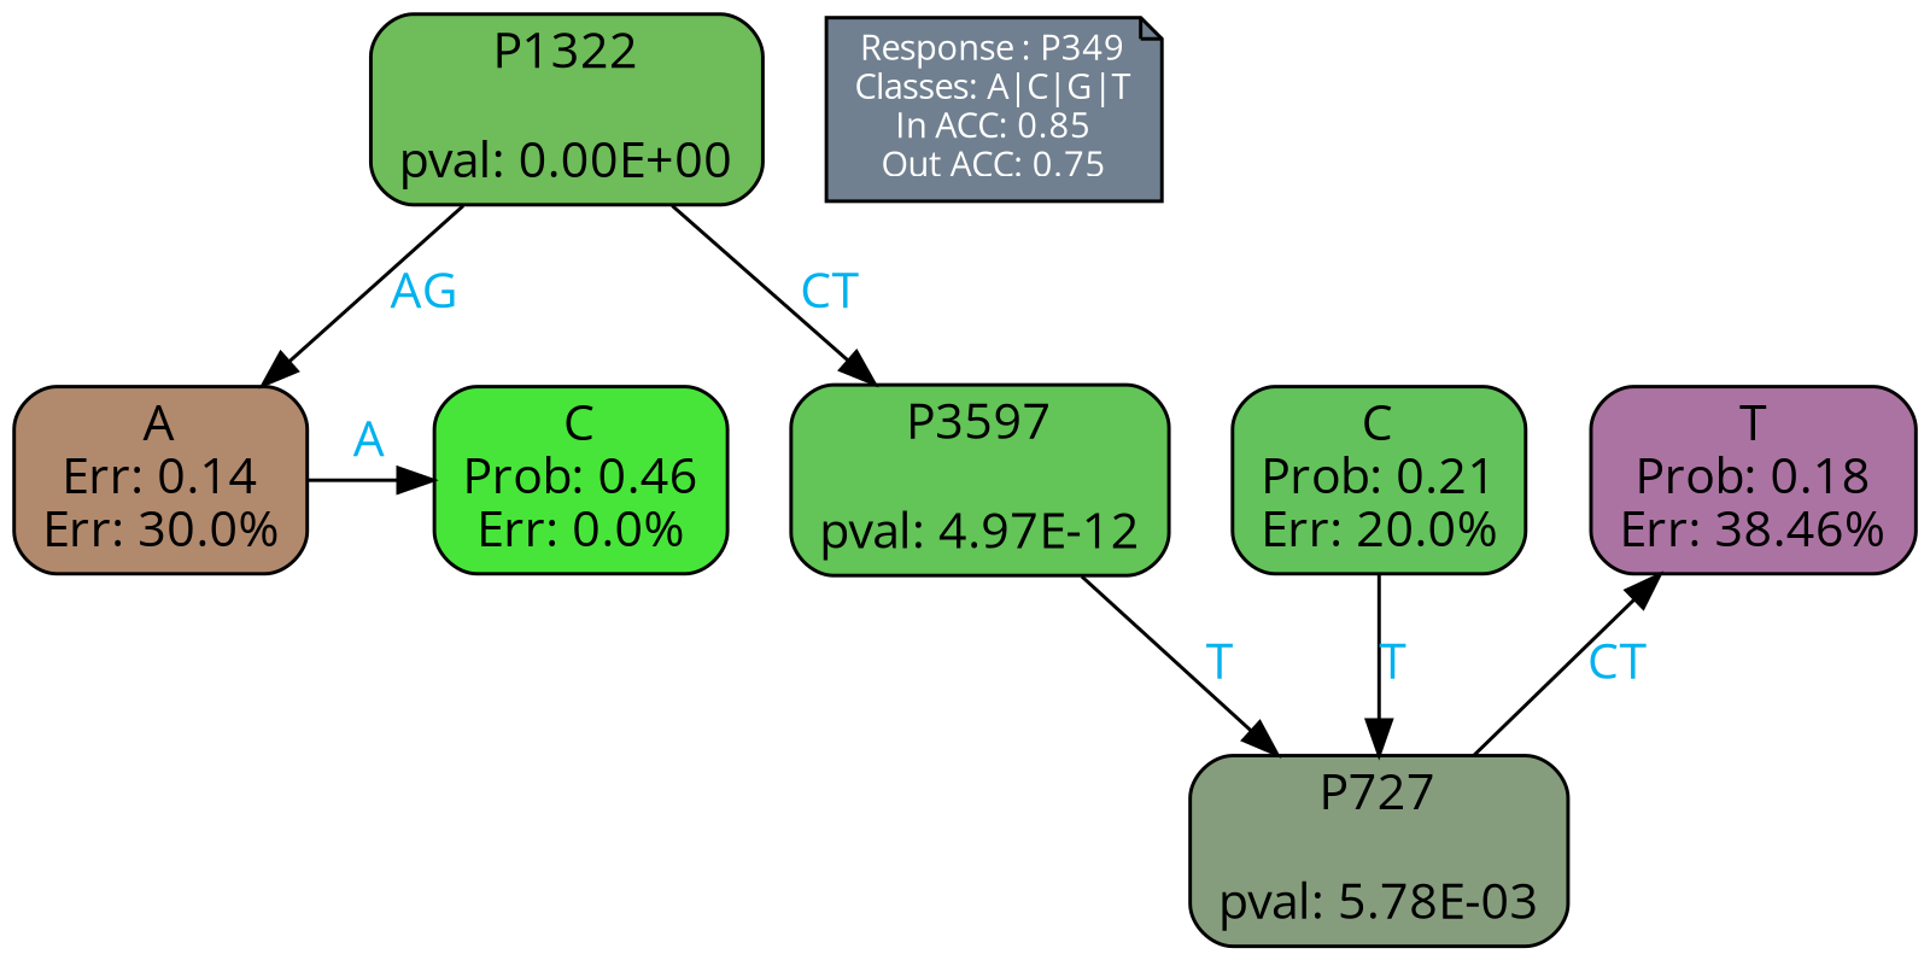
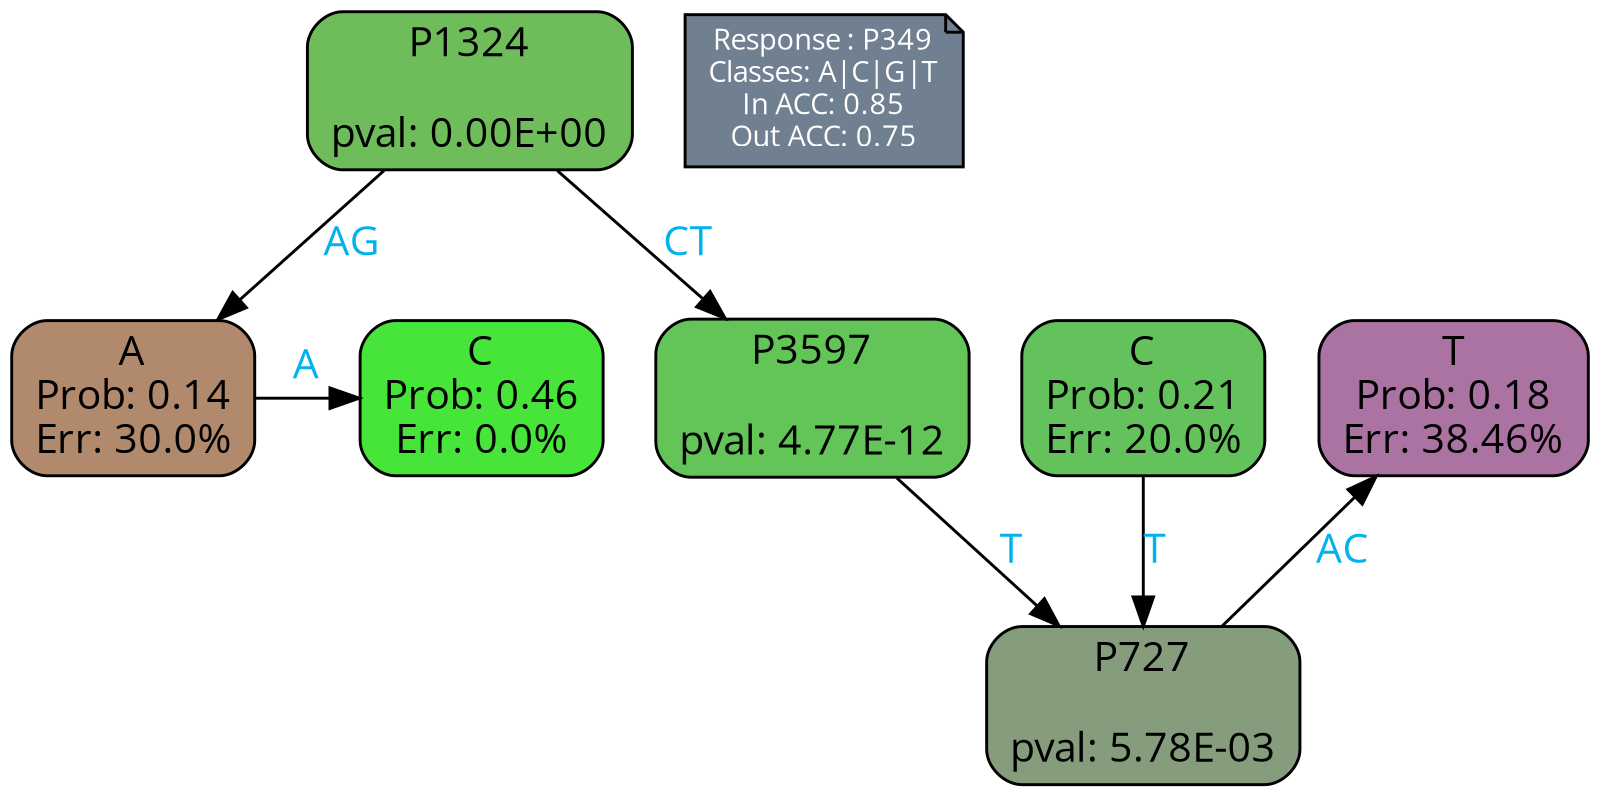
  digraph {
    fontname="Open Sans"
    ranksep=equally
    splines=polylines
    node [color=black fontname="Open Sans" shape=box style="filled, rounded"]
    edge [fontcolor=deepskyblue2 fontname="Open Sans"]
-   n1 [fillcolor="#b1896c" label="A\nErr: 0.14\nErr: 30.0%"]
+   n1 [fillcolor="#b1896c" label="A\nProb: 0.14\nErr: 30.0%"]
    n2 [fillcolor="#47e539" label="C\nProb: 0.46\nErr: 0.0%"]
    n3 [fillcolor="#ab73a2" label="T\nProb: 0.18\nErr: 38.46%"]
    n4 [fillcolor="#63c25b" label="C\nProb: 0.21\nErr: 20.0%"]
    n5 [align=left fillcolor=slategray fontcolor=white fontsize=10 label="Response : P349\nClasses: A|C|G|T\nIn ACC: 0.85\nOut ACC: 0.75\n" shape=note style=filled]
-   n6 [fillcolor="#6ebc5a" label="P1322\n\npval: 0.00E+00"]
+   n6 [fillcolor="#6ebc5a" label="P1324\n\npval: 0.00E+00"]
    n7 [fillcolor="#859d7c" label="P727\n\npval: 5.78E-03"]
-   n8 [fillcolor="#63c458" label="P3597\n\npval: 4.97E-12"]
+   n8 [fillcolor="#63c458" label="P3597\n\npval: 4.77E-12"]
    subgraph sub_1 {
      rank=same
      n1
      n2
      n3
      n4
    }
    subgraph sub_2 {
      rank=same
      n5
      n6
    }
    n1 -> n2 [label=A]
    n4 -> n7 [label=T]
    n6 -> n1 [label=AG]
    n6 -> n8 [label=CT]
-   n7 -> n3 [label=CT]
+   n7 -> n3 [label=AC]
    n8 -> n7 [label=T]
  }
